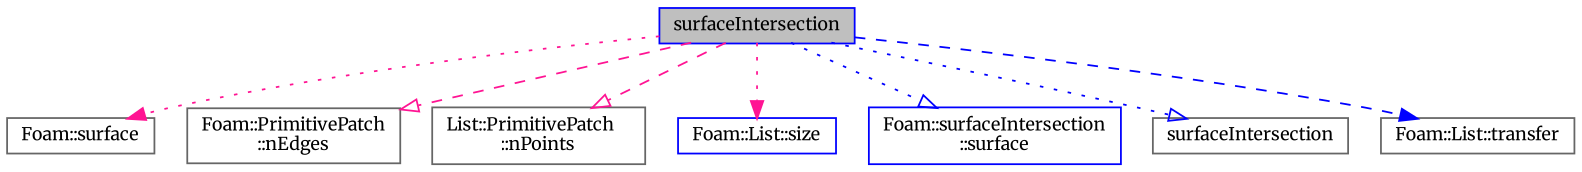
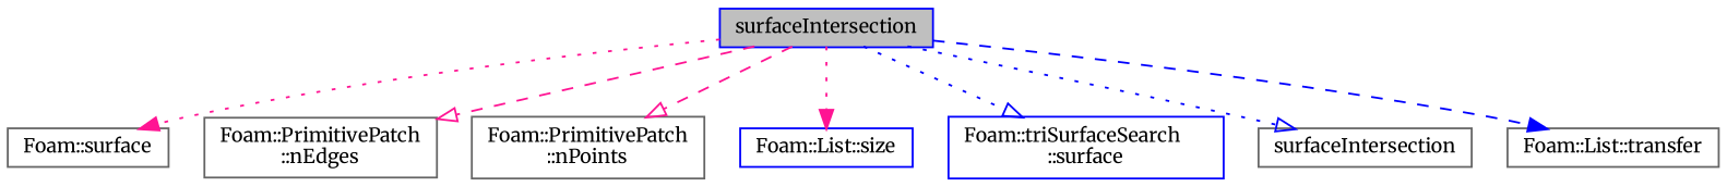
  digraph {
    fontname=Merriweather
    rankdir=TB
    node [color=gray40 fontname=Merriweather fontsize=10 shape=record]
    edge [arrowhead=onormal color=deeppink fontname=Merriweather fontsize=10 labelfontname=Helvetica labelfontsize=10 style=dotted]
    n1 [color=blue fillcolor=grey75 fontcolor=black height=0.2 label=surfaceIntersection style=filled width=0.4]
    n2 [height=0.2 label="Foam::surface" width=0.4]
    n3 [height=0.2 label="Foam::PrimitivePatch\l::nEdges" width=0.4]
-   n4 [height=0.2 label="List::PrimitivePatch\l::nPoints" width=0.4]
+   n4 [height=0.2 label="Foam::PrimitivePatch\l::nPoints" width=0.4]
    n5 [color=blue height=0.2 label="Foam::List::size" width=0.4]
-   n6 [color=blue height=0.2 label="Foam::surfaceIntersection\l::surface" width=0.4]
+   n6 [color=blue height=0.2 label="Foam::triSurfaceSearch\l::surface" width=0.4]
    n7 [height=0.2 label=surfaceIntersection width=0.4]
    n8 [height=0.2 label="Foam::List::transfer" width=0.4]
    n1 -> n2 [arrowhead=normal]
    n1 -> n3 [style=dashed]
    n1 -> n4 [style=dashed]
    n1 -> n5 [arrowhead=normal]
    n1 -> n6 [color=blue]
    n1 -> n7 [color=blue]
    n1 -> n8 [arrowhead=normal color=blue style=dashed]
  }
